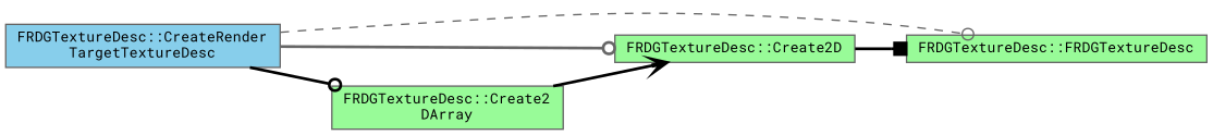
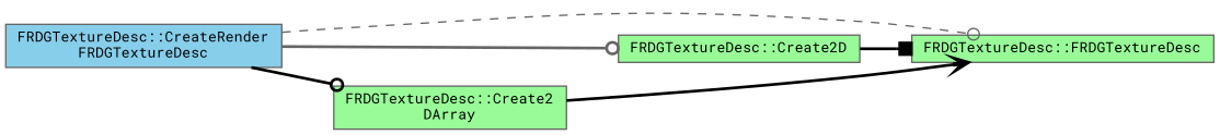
  digraph {
    fontname="Roboto Mono"
    rankdir=LR
    node [color=grey40 fillcolor=palegreen fontname="Roboto Mono" fontsize=10 shape=box style=filled]
    edge [arrowhead=odot color=black fontname="Roboto Mono" fontsize=10 labelfontname=Helvetica labelfontsize=10 style=bold]
-   n1 [color=gray40 fillcolor=skyblue fontcolor=black height=0.2 label="FRDGTextureDesc::CreateRender\lTargetTextureDesc" width=0.4]
+   n1 [color=gray40 fillcolor=skyblue fontcolor=black height=0.2 label="FRDGTextureDesc::CreateRender\lFRDGTextureDesc" width=0.4]
    n2 [height=0.2 label="FRDGTextureDesc::FRDGTextureDesc" width=0.4]
    n3 [height=0.2 label="FRDGTextureDesc::Create2D" width=0.4]
    n4 [height=0.2 label="FRDGTextureDesc::Create2\lDArray" width=0.4]
    n1 -> n2 [color=gray40 style=dashed]
    n1 -> n3 [color=gray40]
    n1 -> n4
    n3 -> n2 [arrowhead=box]
-   n4 -> n3 [arrowhead=vee]
+   n4 -> n2 [arrowhead=vee]
  }
